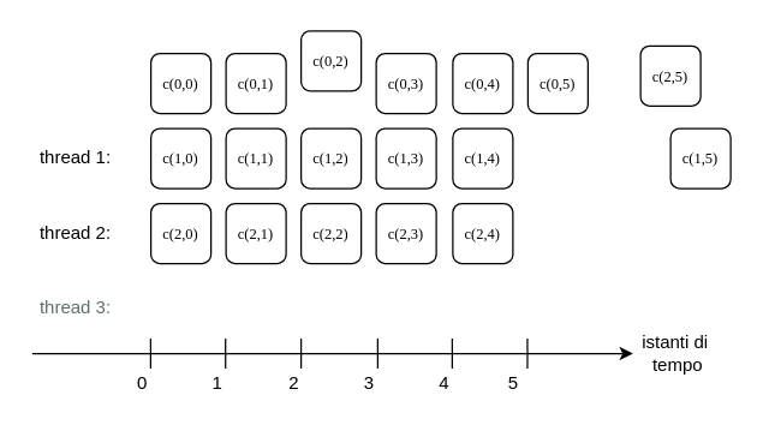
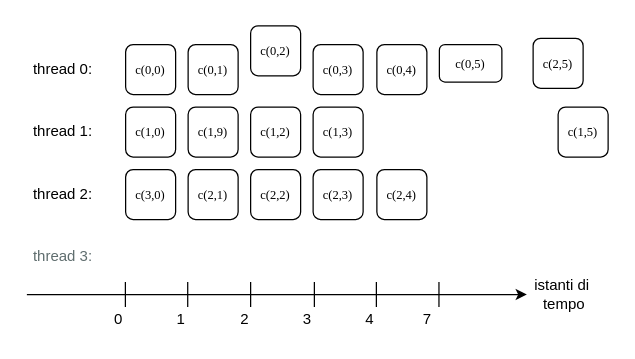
  <mxCell id="0" />
  <mxCell id="1" parent="0" />
+ <mxCell id="2" value="thread 0:" style="text;html=1;align=center;verticalAlign=middle;whiteSpace=wrap;rounded=0;" parent="1" vertex="1"><mxGeometry x="20" y="35" width="60" height="40" as="geometry" /></mxCell>
  <mxCell id="3" value="thread 1:" style="text;html=1;align=center;verticalAlign=middle;whiteSpace=wrap;rounded=0;" parent="1" vertex="1"><mxGeometry x="20" y="85" width="60" height="40" as="geometry" /></mxCell>
  <mxCell id="4" value="thread 2:" style="text;html=1;align=center;verticalAlign=middle;whiteSpace=wrap;rounded=0;" parent="1" vertex="1"><mxGeometry x="20" y="135" width="60" height="40" as="geometry" /></mxCell>
  <mxCell id="5" value="thread 3:" style="text;html=1;align=center;verticalAlign=middle;whiteSpace=wrap;rounded=0;fontColor=#5F6D6E;" parent="1" vertex="1"><mxGeometry x="20" y="185" width="60" height="40" as="geometry" /></mxCell>
  <mxCell id="6" value="c(0,0)" style="rounded=1;whiteSpace=wrap;html=1;fillColor=none;fontFamily=Lucida Console;fontSize=10;" parent="1" vertex="1"><mxGeometry x="100" y="35" width="40" height="40" as="geometry" /></mxCell>
  <mxCell id="7" value="&lt;span style=&quot;font-family: &amp;quot;Lucida Console&amp;quot;; font-size: 10px;&quot;&gt;c(0,1)&lt;/span&gt;" style="rounded=1;whiteSpace=wrap;html=1;fillColor=none;" parent="1" vertex="1"><mxGeometry x="150" y="35" width="40" height="40" as="geometry" /></mxCell>
  <mxCell id="8" value="&lt;span style=&quot;font-family: &amp;quot;Lucida Console&amp;quot;; font-size: 10px;&quot;&gt;c(0,2)&lt;/span&gt;" style="rounded=1;whiteSpace=wrap;html=1;fillColor=none;" parent="1" vertex="1"><mxGeometry x="200" y="20" width="40" height="40" as="geometry" /></mxCell>
  <mxCell id="9" value="&lt;span style=&quot;font-family: &amp;quot;Lucida Console&amp;quot;; font-size: 10px;&quot;&gt;c(0,3)&lt;/span&gt;" style="rounded=1;whiteSpace=wrap;html=1;fillColor=none;" parent="1" vertex="1"><mxGeometry x="250" y="35" width="40" height="40" as="geometry" /></mxCell>
  <mxCell id="10" value="c(1,0)" style="rounded=1;whiteSpace=wrap;html=1;fillColor=none;fontFamily=Lucida Console;fontSize=10;" parent="1" vertex="1"><mxGeometry x="100" y="85" width="40" height="40" as="geometry" /></mxCell>
- <mxCell id="11" value="&lt;span style=&quot;font-family: &amp;quot;Lucida Console&amp;quot;; font-size: 10px;&quot;&gt;c(1,1)&lt;/span&gt;" style="rounded=1;whiteSpace=wrap;html=1;fillColor=none;" parent="1" vertex="1"><mxGeometry x="150" y="85" width="40" height="40" as="geometry" /></mxCell>
+ <mxCell id="11" value="&lt;span style=&quot;font-family: &amp;quot;Lucida Console&amp;quot;; font-size: 10px;&quot;&gt;c(1,9)&lt;/span&gt;" style="rounded=1;whiteSpace=wrap;html=1;fillColor=none;" parent="1" vertex="1"><mxGeometry x="150" y="85" width="40" height="40" as="geometry" /></mxCell>
  <mxCell id="12" value="&lt;span style=&quot;font-family: &amp;quot;Lucida Console&amp;quot;; font-size: 10px;&quot;&gt;c(1,2)&lt;/span&gt;" style="rounded=1;whiteSpace=wrap;html=1;fillColor=none;" parent="1" vertex="1"><mxGeometry x="200" y="85" width="40" height="40" as="geometry" /></mxCell>
  <mxCell id="13" value="&lt;span style=&quot;font-family: &amp;quot;Lucida Console&amp;quot;; font-size: 10px;&quot;&gt;c(1,3)&lt;/span&gt;" style="rounded=1;whiteSpace=wrap;html=1;fillColor=none;" parent="1" vertex="1"><mxGeometry x="250" y="85" width="40" height="40" as="geometry" /></mxCell>
- <mxCell id="14" value="c(2,0)" style="rounded=1;whiteSpace=wrap;html=1;fillColor=none;fontFamily=Lucida Console;fontSize=10;" parent="1" vertex="1"><mxGeometry x="100" y="135" width="40" height="40" as="geometry" /></mxCell>
+ <mxCell id="14" value="c(3,0)" style="rounded=1;whiteSpace=wrap;html=1;fillColor=none;fontFamily=Lucida Console;fontSize=10;" parent="1" vertex="1"><mxGeometry x="100" y="135" width="40" height="40" as="geometry" /></mxCell>
  <mxCell id="15" value="&lt;span style=&quot;font-family: &amp;quot;Lucida Console&amp;quot;; font-size: 10px;&quot;&gt;c(2,1)&lt;/span&gt;" style="rounded=1;whiteSpace=wrap;html=1;fillColor=none;" parent="1" vertex="1"><mxGeometry x="150" y="135" width="40" height="40" as="geometry" /></mxCell>
  <mxCell id="16" value="&lt;span style=&quot;font-family: &amp;quot;Lucida Console&amp;quot;; font-size: 10px;&quot;&gt;c(2,2)&lt;/span&gt;" style="rounded=1;whiteSpace=wrap;html=1;fillColor=none;" parent="1" vertex="1"><mxGeometry x="200" y="135" width="40" height="40" as="geometry" /></mxCell>
  <mxCell id="17" value="&lt;span style=&quot;font-family: &amp;quot;Lucida Console&amp;quot;; font-size: 10px;&quot;&gt;c(2,3)&lt;/span&gt;" style="rounded=1;whiteSpace=wrap;html=1;fillColor=none;" parent="1" vertex="1"><mxGeometry x="250" y="135" width="40" height="40" as="geometry" /></mxCell>
  <mxCell id="18" value="&lt;span style=&quot;font-family: &amp;quot;Lucida Console&amp;quot;; font-size: 10px;&quot;&gt;c(0,4)&lt;/span&gt;" style="rounded=1;whiteSpace=wrap;html=1;fillColor=none;" parent="1" vertex="1"><mxGeometry x="301" y="35" width="40" height="40" as="geometry" /></mxCell>
- <mxCell id="19" value="&lt;span style=&quot;font-family: &amp;quot;Lucida Console&amp;quot;; font-size: 10px;&quot;&gt;c(0,5)&lt;/span&gt;" style="rounded=1;whiteSpace=wrap;html=1;fillColor=none;" parent="1" vertex="1"><mxGeometry x="351" y="35" width="40" height="40" as="geometry" /></mxCell>
- <mxCell id="20" value="&lt;span style=&quot;font-family: &amp;quot;Lucida Console&amp;quot;; font-size: 10px;&quot;&gt;c(1,4)&lt;/span&gt;" style="rounded=1;whiteSpace=wrap;html=1;fillColor=none;" parent="1" vertex="1"><mxGeometry x="301" y="85" width="40" height="40" as="geometry" /></mxCell>
+ <mxCell id="19" value="&lt;span style=&quot;font-family: &amp;quot;Lucida Console&amp;quot;; font-size: 10px;&quot;&gt;c(0,5)&lt;/span&gt;" style="rounded=1;whiteSpace=wrap;html=1;fillColor=none;" parent="1" vertex="1"><mxGeometry x="351" y="35" width="50" height="30" as="geometry" /></mxCell>
  <mxCell id="21" value="&lt;span style=&quot;font-family: &amp;quot;Lucida Console&amp;quot;; font-size: 10px;&quot;&gt;c(1,5)&lt;/span&gt;" style="rounded=1;whiteSpace=wrap;html=1;fillColor=none;" parent="1" vertex="1"><mxGeometry x="446" y="85" width="40" height="40" as="geometry" /></mxCell>
  <mxCell id="22" value="&lt;span style=&quot;font-family: &amp;quot;Lucida Console&amp;quot;; font-size: 10px;&quot;&gt;c(2,4)&lt;/span&gt;" style="rounded=1;whiteSpace=wrap;html=1;fillColor=none;" parent="1" vertex="1"><mxGeometry x="301" y="135" width="40" height="40" as="geometry" /></mxCell>
  <mxCell id="23" value="&lt;span style=&quot;font-family: &amp;quot;Lucida Console&amp;quot;; font-size: 10px;&quot;&gt;c(2,5)&lt;/span&gt;" style="rounded=1;whiteSpace=wrap;html=1;fillColor=none;" parent="1" vertex="1"><mxGeometry x="426" y="30" width="40" height="40" as="geometry" /></mxCell>
  <mxCell id="24" value="" style="endArrow=classic;html=1;rounded=0;" edge="1" parent="1" target="25"><mxGeometry width="50" height="50" relative="1" as="geometry"><mxPoint x="21" y="235" as="sourcePoint" /><mxPoint x="451" y="235" as="targetPoint" /></mxGeometry></mxCell>
  <mxCell id="25" value="istanti di&amp;nbsp;&lt;div&gt;tempo&lt;/div&gt;" style="text;html=1;align=center;verticalAlign=middle;whiteSpace=wrap;rounded=0;" vertex="1" parent="1"><mxGeometry x="421" y="220" width="60" height="30" as="geometry" /></mxCell>
  <mxCell id="26" value="" style="endArrow=none;html=1;rounded=0;" edge="1" parent="1"><mxGeometry width="50" height="50" relative="1" as="geometry"><mxPoint x="99.81" y="245" as="sourcePoint" /><mxPoint x="99.81" y="225" as="targetPoint" /></mxGeometry></mxCell>
  <mxCell id="27" value="" style="endArrow=none;html=1;rounded=0;" edge="1" parent="1"><mxGeometry width="50" height="50" relative="1" as="geometry"><mxPoint x="149.67" y="245" as="sourcePoint" /><mxPoint x="149.67" y="225" as="targetPoint" /></mxGeometry></mxCell>
  <mxCell id="28" value="" style="endArrow=none;html=1;rounded=0;" edge="1" parent="1"><mxGeometry width="50" height="50" relative="1" as="geometry"><mxPoint x="200" y="245" as="sourcePoint" /><mxPoint x="200" y="225" as="targetPoint" /></mxGeometry></mxCell>
  <mxCell id="29" value="" style="endArrow=none;html=1;rounded=0;" edge="1" parent="1"><mxGeometry width="50" height="50" relative="1" as="geometry"><mxPoint x="251" y="245" as="sourcePoint" /><mxPoint x="251" y="225" as="targetPoint" /></mxGeometry></mxCell>
  <mxCell id="30" value="" style="endArrow=none;html=1;rounded=0;" edge="1" parent="1"><mxGeometry width="50" height="50" relative="1" as="geometry"><mxPoint x="300.6" y="245" as="sourcePoint" /><mxPoint x="300.6" y="225" as="targetPoint" /></mxGeometry></mxCell>
  <mxCell id="31" value="" style="endArrow=none;html=1;rounded=0;" edge="1" parent="1"><mxGeometry width="50" height="50" relative="1" as="geometry"><mxPoint x="350.67" y="245" as="sourcePoint" /><mxPoint x="350.67" y="225" as="targetPoint" /></mxGeometry></mxCell>
  <mxCell id="32" value="0" style="text;html=1;align=center;verticalAlign=middle;whiteSpace=wrap;rounded=0;" vertex="1" parent="1"><mxGeometry x="89" y="245" width="11" height="20" as="geometry" /></mxCell>
  <mxCell id="33" value="1" style="text;html=1;align=center;verticalAlign=middle;whiteSpace=wrap;rounded=0;" vertex="1" parent="1"><mxGeometry x="139" y="245" width="11" height="20" as="geometry" /></mxCell>
  <mxCell id="34" value="2" style="text;html=1;align=center;verticalAlign=middle;whiteSpace=wrap;rounded=0;" vertex="1" parent="1"><mxGeometry x="190" y="245" width="11" height="20" as="geometry" /></mxCell>
  <mxCell id="35" value="3" style="text;html=1;align=center;verticalAlign=middle;whiteSpace=wrap;rounded=0;" vertex="1" parent="1"><mxGeometry x="240" y="245" width="11" height="20" as="geometry" /></mxCell>
  <mxCell id="36" value="4" style="text;html=1;align=center;verticalAlign=middle;whiteSpace=wrap;rounded=0;" vertex="1" parent="1"><mxGeometry x="290" y="245" width="11" height="20" as="geometry" /></mxCell>
- <mxCell id="37" value="5" style="text;html=1;align=center;verticalAlign=middle;whiteSpace=wrap;rounded=0;" vertex="1" parent="1"><mxGeometry x="336" y="245" width="11" height="20" as="geometry" /></mxCell>
+ <mxCell id="37" value="7" style="text;html=1;align=center;verticalAlign=middle;whiteSpace=wrap;rounded=0;" vertex="1" parent="1"><mxGeometry x="336" y="245" width="11" height="20" as="geometry" /></mxCell>
